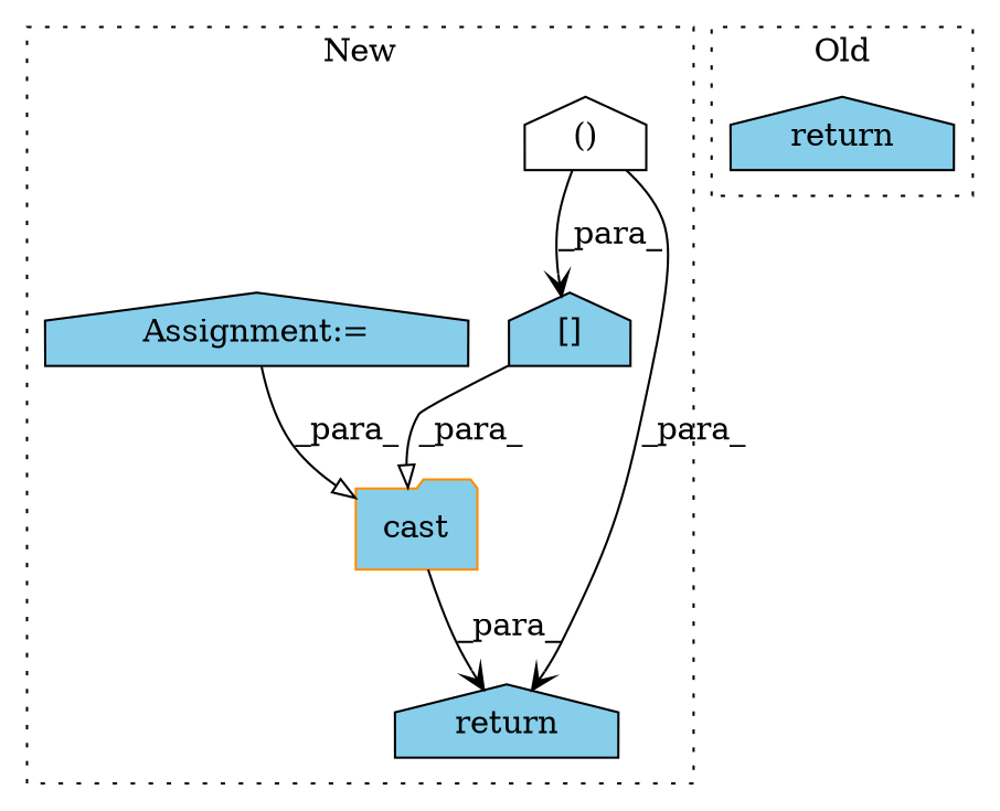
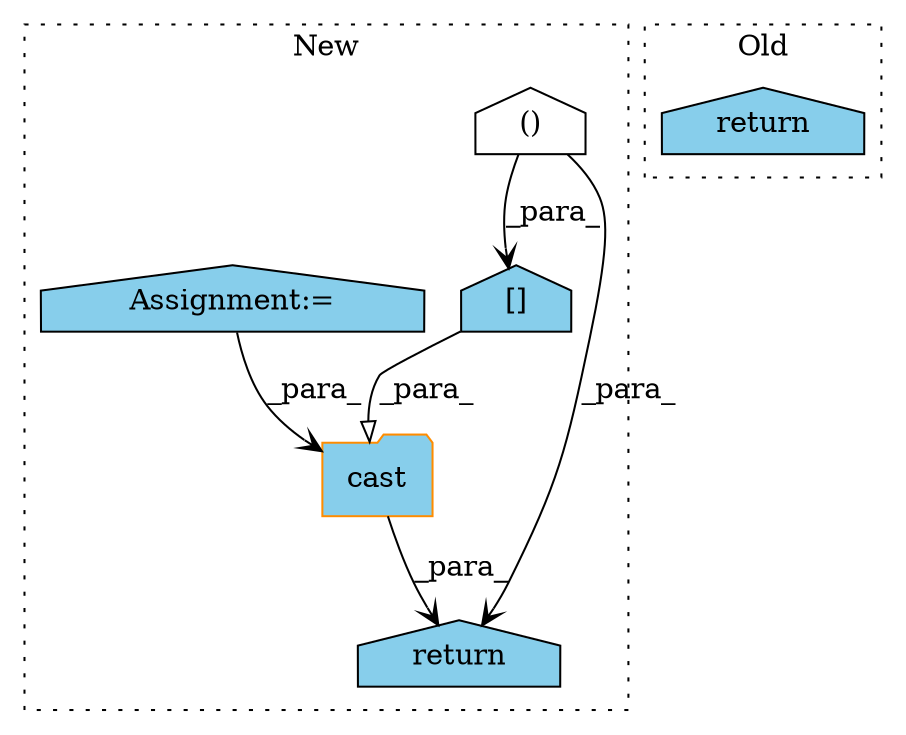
  digraph {
    node [a=41 l=7 shape=house style=filled fillcolor=skyblue color=black]
    edge [arrowhead=vee]
    n1 [a=32 l="5,1" label=cast s="649,698" shape=folder color=darkorange]
    n2 [label=return s=627]
    n3 [a=106 l=24 label="()" s=665 fillcolor=white]
    n4 [a=2 l="11,2" label="[]" s="654,689"]
    n5 [a=7 l=1 label="Assignment:=" s=526]
    n6 [label=return s=604]
    subgraph cluster_1 {
      label=New
      style=dotted
      n1
      n2
      n3
      n4
      n5
    }
    subgraph cluster_2 {
      label=Old
      style=dotted
      n6
    }
    n1 -> n2 [label=_para_]
    n3 -> n2 [label=_para_]
    n3 -> n4 [label=_para_]
    n4 -> n1 [label=_para_ arrowhead=onormal]
-   n5 -> n1 [label=_para_ arrowhead=onormal]
+   n5 -> n1 [label=_para_]
  }
